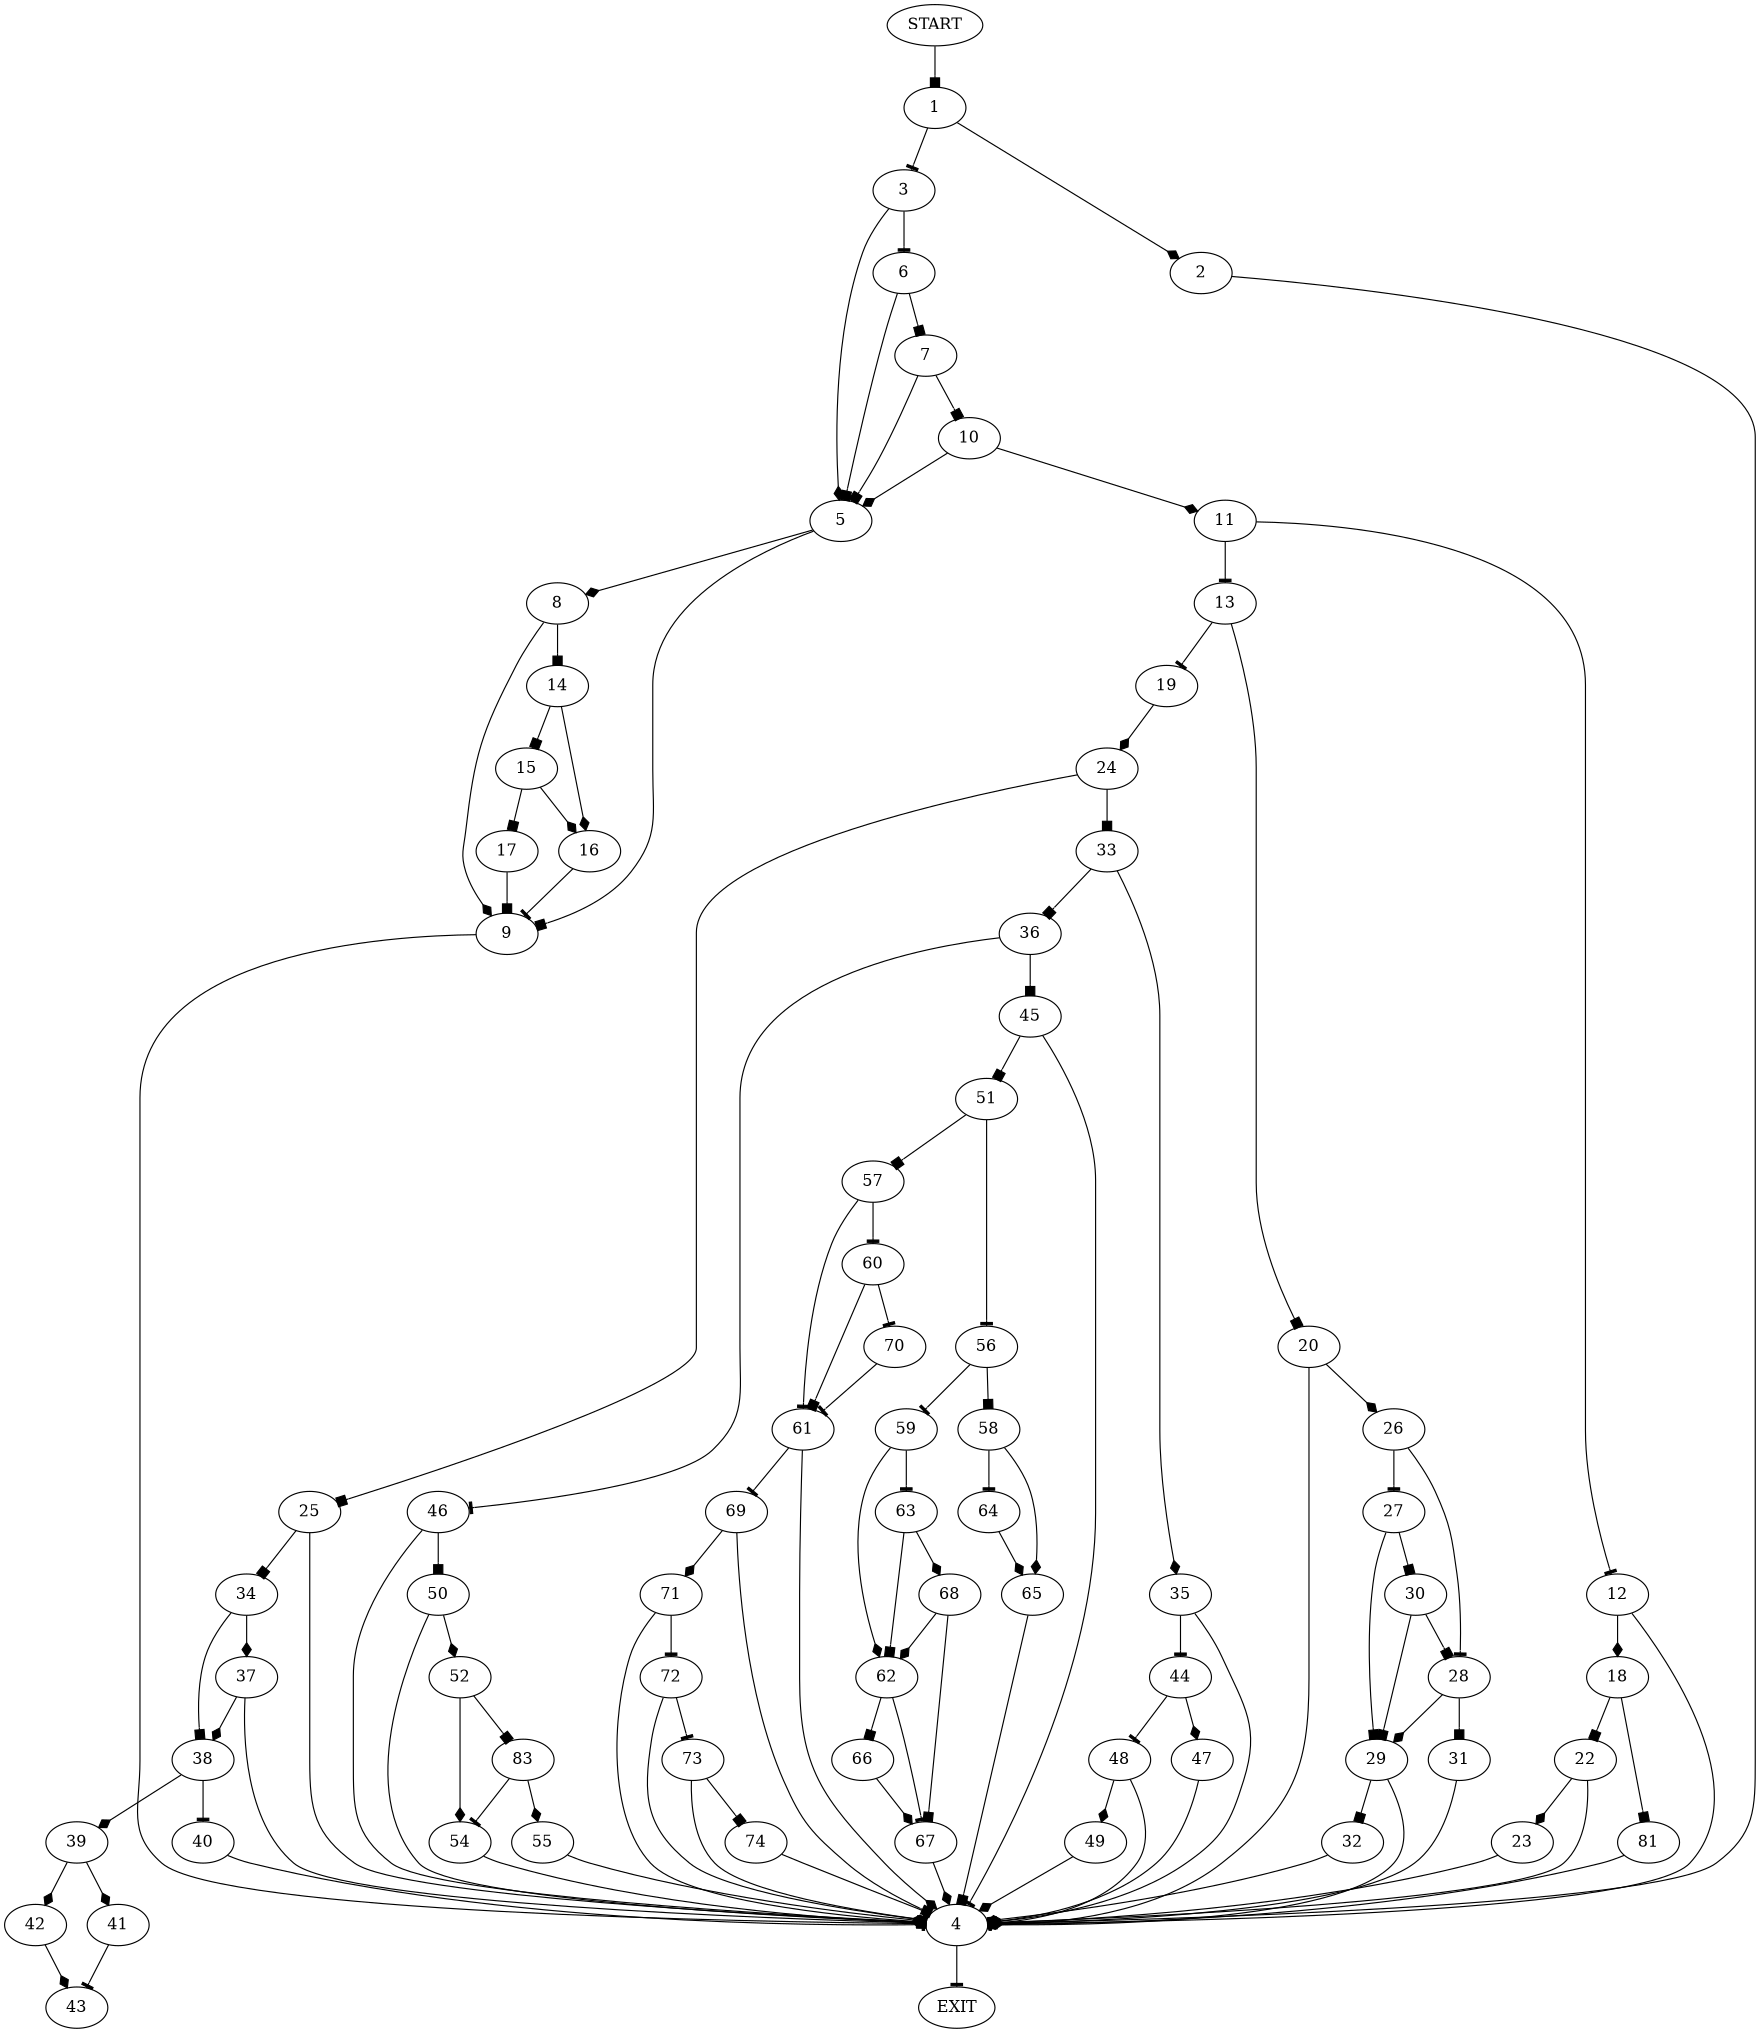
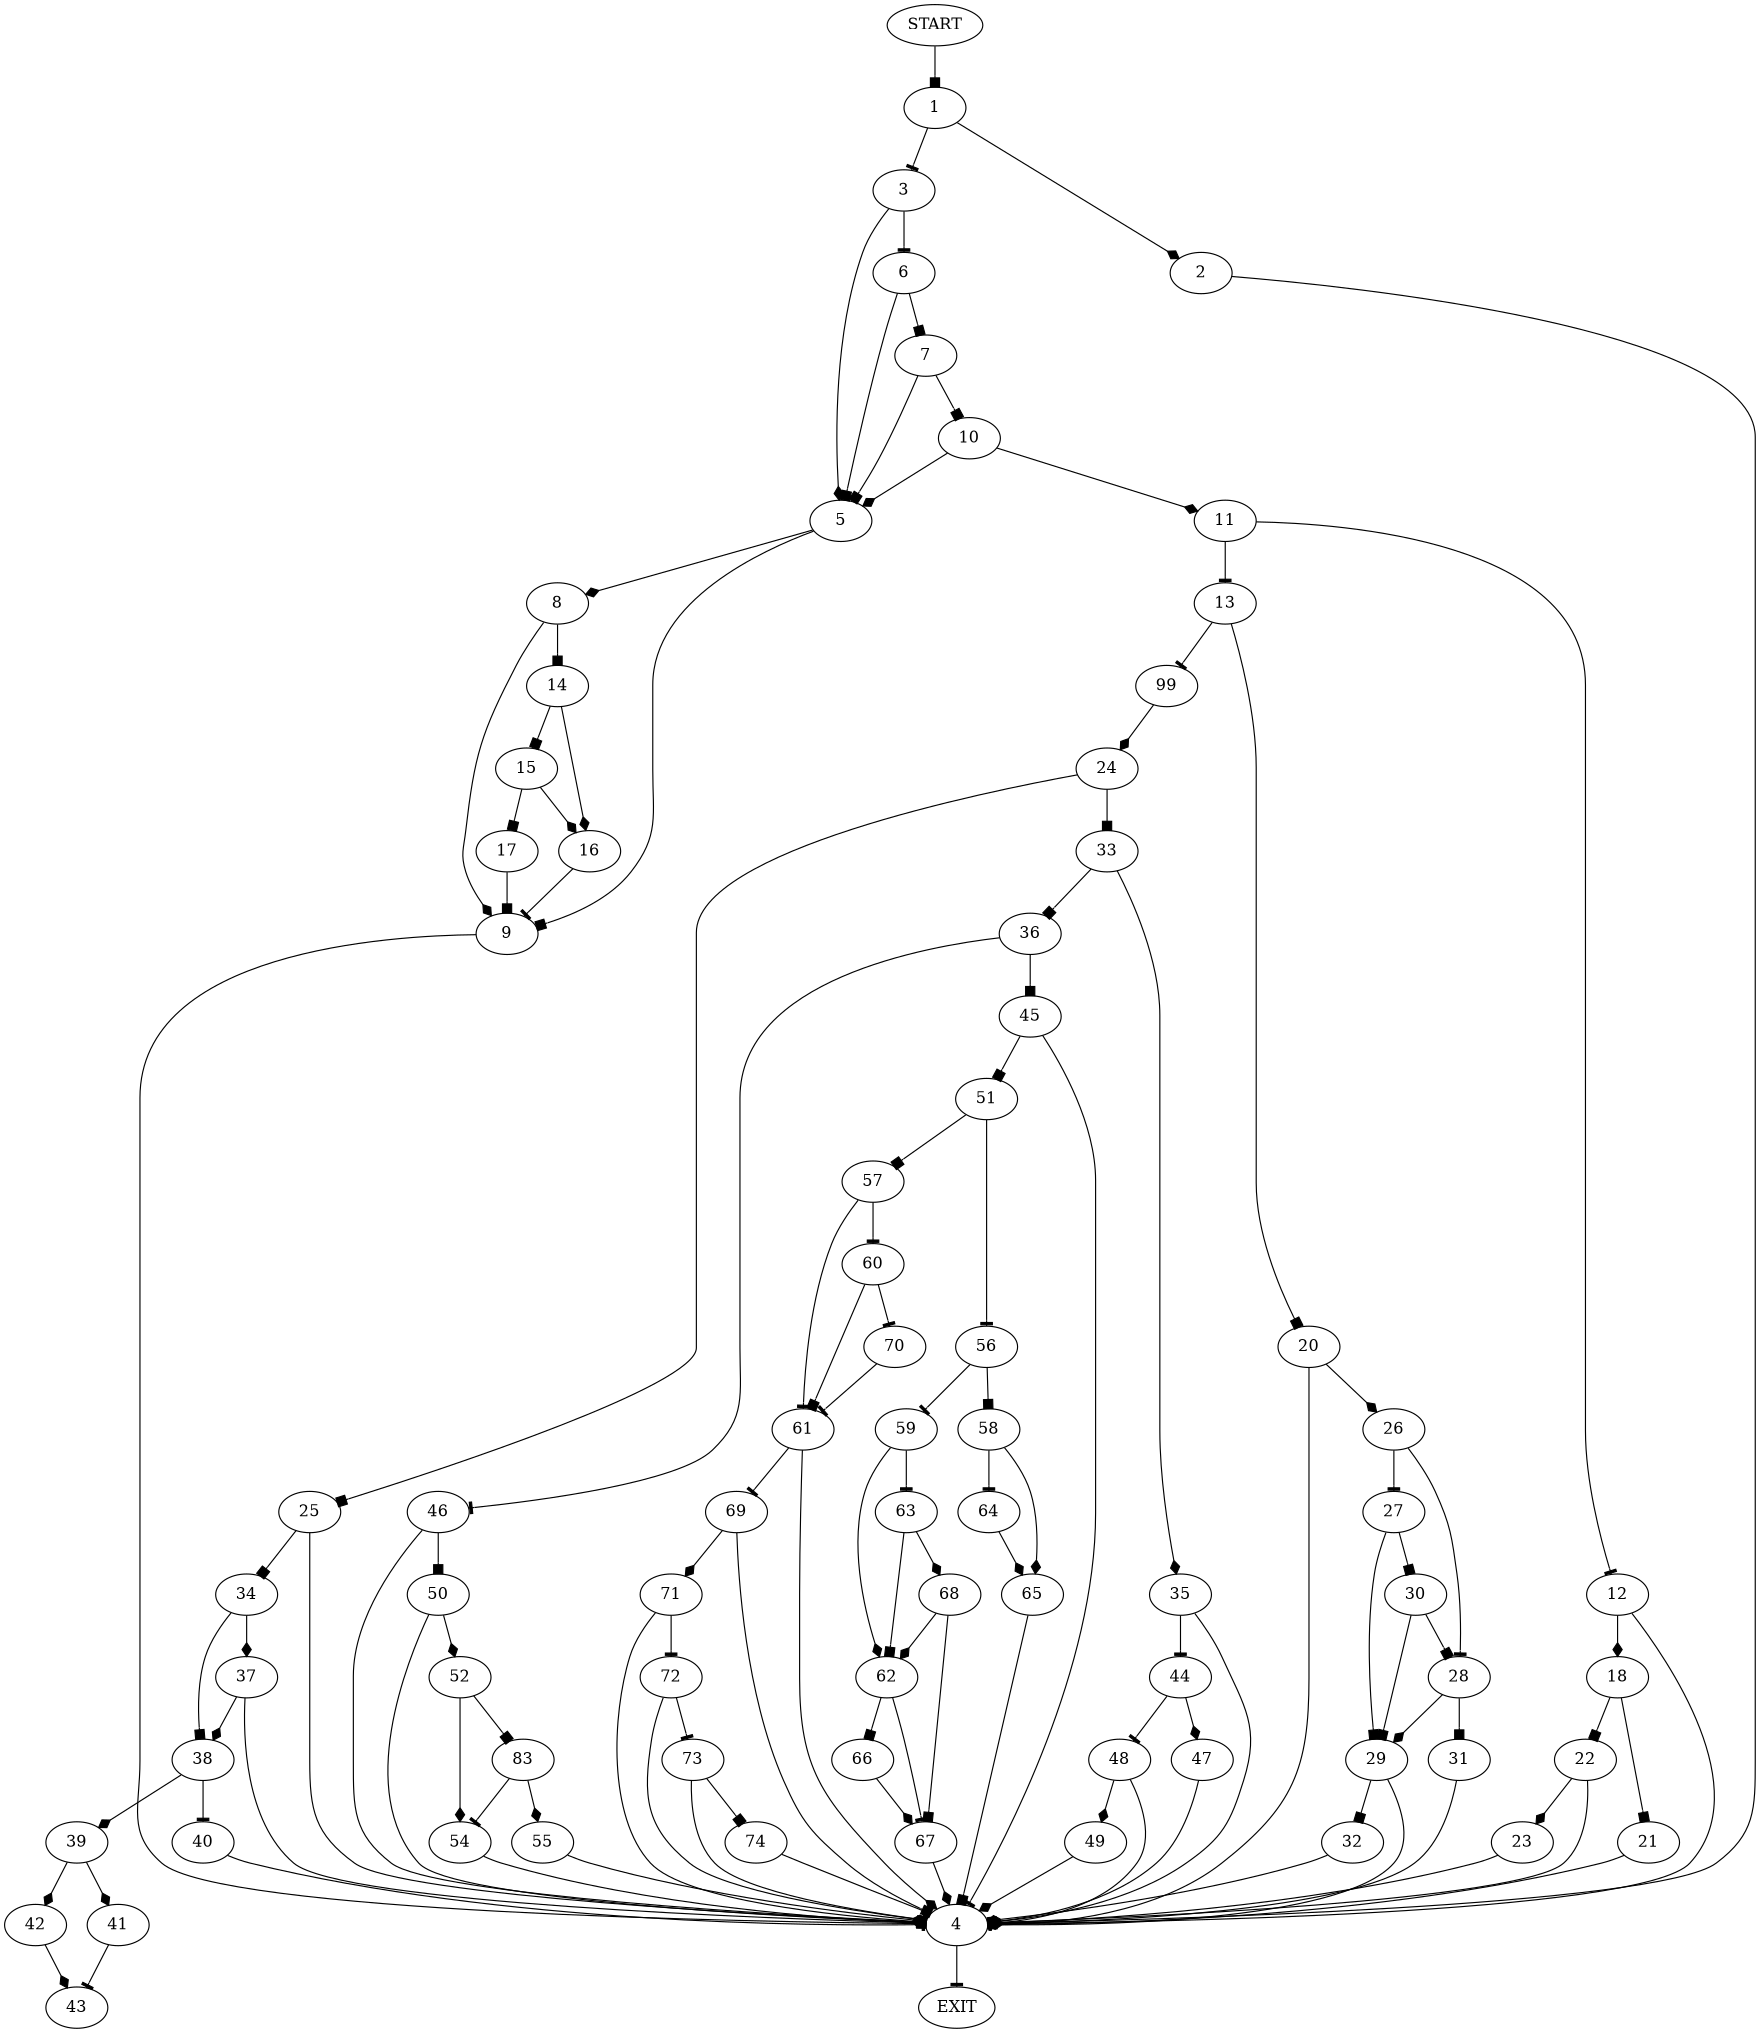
  digraph {
    edge [arrowhead=box]
    n1 [label=START]
    1
    2
    3
    n5 [label=EXIT]
    4
    5
    6
    8
    9
    7
    14
    10
    11
    15
    16
    12
    13
    18
-   19
+   19 [label=99]
    20
-   21 [label=81]
+   21
    22
    24
    26
    17
    23
    25
    33
    34
    27
    28
    35
    36
    37
    38
    29
    30
    31
    32
    44
    45
    46
    39
    40
    47
    48
    51
    50
    41
    42
    43
    49
    56
    57
    52
    n57 [label=83]
    54
    58
    59
    60
    61
    55
    64
    65
    62
    63
    70
    69
    66
    67
    68
    71
    72
    73
    74
    n1 -> 1
    1 -> 2 [arrowhead=diamond]
    1 -> 3 [arrowhead=tee]
    2 -> 4
    3 -> 5 [arrowhead=diamond]
    3 -> 6 [arrowhead=tee]
    4 -> n5 [arrowhead=tee]
    5 -> 8 [arrowhead=diamond]
    5 -> 9
    6 -> 5
    6 -> 7
    8 -> 9 [arrowhead=diamond]
    8 -> 14
    9 -> 4
    7 -> 5
    7 -> 10
    14 -> 15
    14 -> 16 [arrowhead=diamond]
    10 -> 5 [arrowhead=diamond]
    10 -> 11 [arrowhead=diamond]
    11 -> 12 [arrowhead=tee]
    11 -> 13 [arrowhead=tee]
    15 -> 16 [arrowhead=diamond]
    15 -> 17
    16 -> 9 [arrowhead=tee]
    12 -> 4 [arrowhead=tee]
    12 -> 18 [arrowhead=diamond]
    13 -> 19 [arrowhead=tee]
    13 -> 20
    18 -> 21
    18 -> 22
    19 -> 24 [arrowhead=diamond]
    20 -> 4 [arrowhead=diamond]
    20 -> 26 [arrowhead=diamond]
    21 -> 4
    22 -> 4 [arrowhead=diamond]
    22 -> 23 [arrowhead=diamond]
    24 -> 25
    24 -> 33
    26 -> 27 [arrowhead=tee]
    26 -> 28 [arrowhead=tee]
    17 -> 9
    23 -> 4 [arrowhead=diamond]
    25 -> 4
    25 -> 34
    33 -> 35 [arrowhead=diamond]
    33 -> 36
    34 -> 37 [arrowhead=diamond]
    34 -> 38
    27 -> 29
    27 -> 30
    28 -> 29 [arrowhead=diamond]
    28 -> 31
    35 -> 4 [arrowhead=diamond]
    35 -> 44 [arrowhead=tee]
    36 -> 45
    36 -> 46 [arrowhead=tee]
    37 -> 4
    37 -> 38 [arrowhead=diamond]
    38 -> 39 [arrowhead=diamond]
    38 -> 40 [arrowhead=tee]
    29 -> 4 [arrowhead=tee]
    29 -> 32
    30 -> 28
    30 -> 29
    31 -> 4 [arrowhead=diamond]
    32 -> 4 [arrowhead=diamond]
    44 -> 47 [arrowhead=diamond]
    44 -> 48 [arrowhead=tee]
    45 -> 4 [arrowhead=tee]
    45 -> 51
    46 -> 4
    46 -> 50
    39 -> 41 [arrowhead=diamond]
    39 -> 42 [arrowhead=diamond]
    40 -> 4 [arrowhead=tee]
    47 -> 4
    48 -> 4
    48 -> 49 [arrowhead=diamond]
    51 -> 56 [arrowhead=tee]
    51 -> 57
    50 -> 4 [arrowhead=diamond]
    50 -> 52 [arrowhead=diamond]
    41 -> 43 [arrowhead=tee]
    42 -> 43 [arrowhead=diamond]
    49 -> 4 [arrowhead=diamond]
    56 -> 58
    56 -> 59 [arrowhead=tee]
    57 -> 60 [arrowhead=tee]
    57 -> 61 [arrowhead=tee]
    52 -> n57
    52 -> 54 [arrowhead=diamond]
    n57 -> 54 [arrowhead=tee]
    n57 -> 55 [arrowhead=diamond]
    54 -> 4 [arrowhead=diamond]
    58 -> 64 [arrowhead=tee]
    58 -> 65 [arrowhead=diamond]
    59 -> 62 [arrowhead=diamond]
    59 -> 63 [arrowhead=tee]
    60 -> 61
    60 -> 70 [arrowhead=tee]
    61 -> 4 [arrowhead=diamond]
    61 -> 69 [arrowhead=tee]
    55 -> 4
    64 -> 65 [arrowhead=diamond]
    65 -> 4
    62 -> 66
    62 -> 67 [arrowhead=tee]
    63 -> 62
    63 -> 68 [arrowhead=diamond]
    70 -> 61 [arrowhead=tee]
    69 -> 4
    69 -> 71 [arrowhead=diamond]
    66 -> 67 [arrowhead=diamond]
    67 -> 4 [arrowhead=diamond]
    68 -> 62 [arrowhead=diamond]
    68 -> 67
    71 -> 4 [arrowhead=diamond]
    71 -> 72 [arrowhead=tee]
    72 -> 4 [arrowhead=diamond]
    72 -> 73 [arrowhead=tee]
    73 -> 4 [arrowhead=tee]
    73 -> 74
    74 -> 4 [arrowhead=tee]
  }
